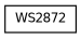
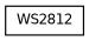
  digraph {
    rankdir=LR
-   n1 [color=black fillcolor=white fontname=Helvetica fontsize=10 height=0.2 label=WS2872 shape=record style=filled width=0.4]
+   n1 [color=black fillcolor=white fontname=Helvetica fontsize=10 height=0.2 label=WS2812 shape=record style=filled width=0.4]
  }
